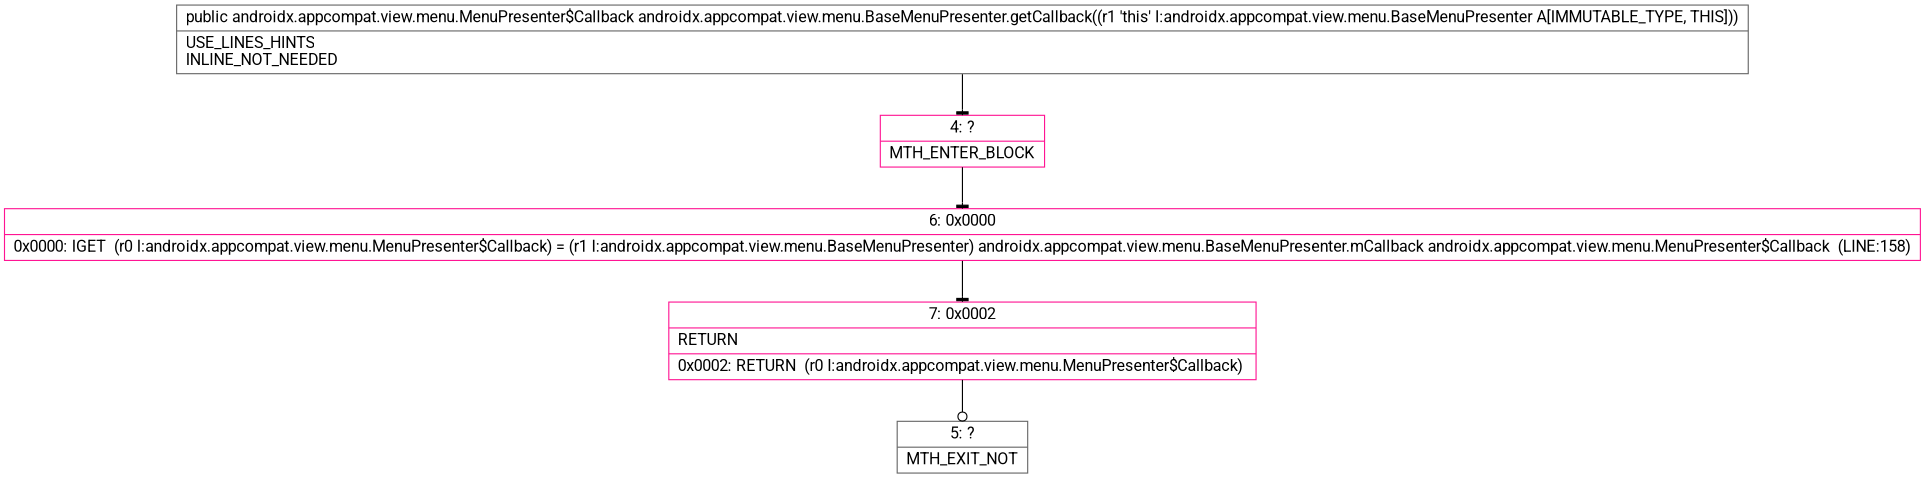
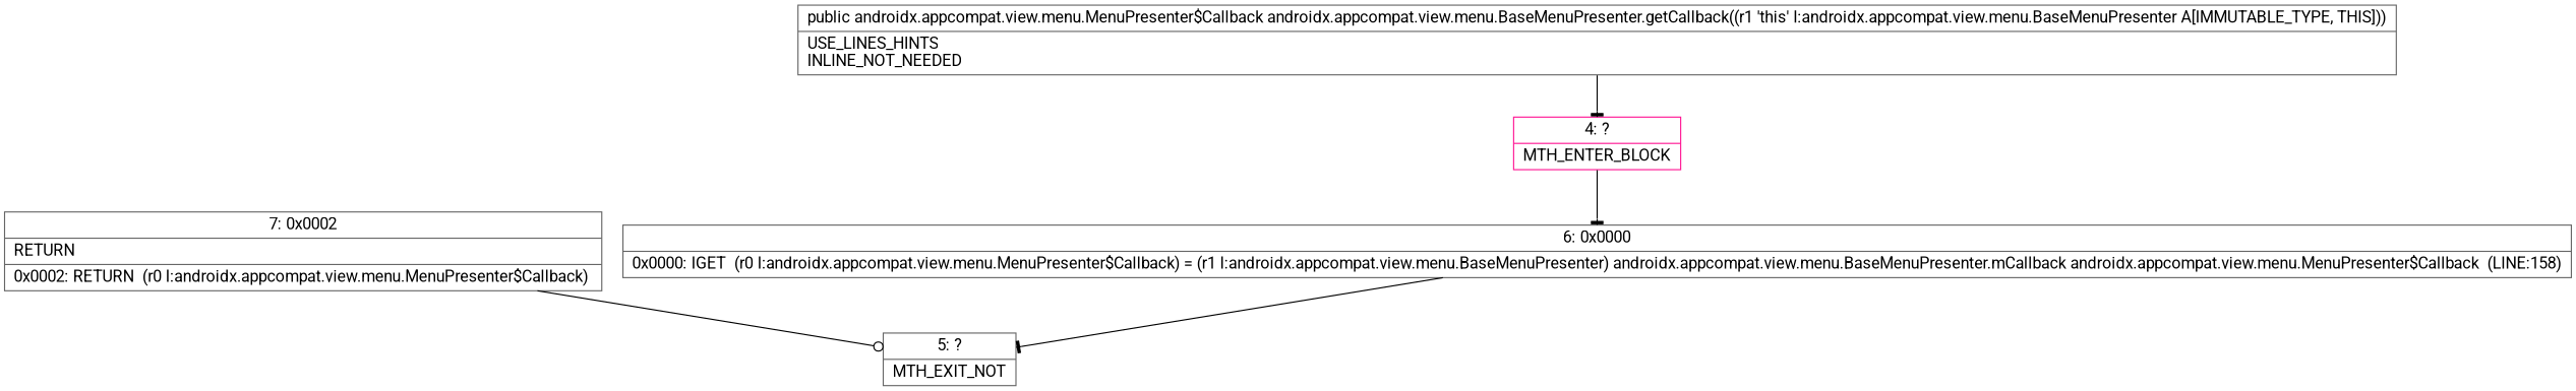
  digraph {
    fontname=Roboto
    node [color=gray40 fontname=Roboto shape=record]
    edge [arrowhead=tee fontname=Roboto]
    n1 [color=deeppink label="{4\:\ ?|MTH_ENTER_BLOCK\l}"]
-   n2 [color=deeppink label="{6\:\ 0x0000|0x0000: IGET  (r0 I:androidx.appcompat.view.menu.MenuPresenter$Callback) = (r1 I:androidx.appcompat.view.menu.BaseMenuPresenter) androidx.appcompat.view.menu.BaseMenuPresenter.mCallback androidx.appcompat.view.menu.MenuPresenter$Callback  (LINE:158)\l}"]
-   n3 [color=deeppink label="{7\:\ 0x0002|RETURN\l|0x0002: RETURN  (r0 I:androidx.appcompat.view.menu.MenuPresenter$Callback) \l}"]
+   n2 [label="{6\:\ 0x0000|0x0000: IGET  (r0 I:androidx.appcompat.view.menu.MenuPresenter$Callback) = (r1 I:androidx.appcompat.view.menu.BaseMenuPresenter) androidx.appcompat.view.menu.BaseMenuPresenter.mCallback androidx.appcompat.view.menu.MenuPresenter$Callback  (LINE:158)\l}"]
+   n3 [label="{7\:\ 0x0002|RETURN\l|0x0002: RETURN  (r0 I:androidx.appcompat.view.menu.MenuPresenter$Callback) \l}"]
    n4 [label="{5\:\ ?|MTH_EXIT_NOT\l}"]
    n5 [label="{public androidx.appcompat.view.menu.MenuPresenter$Callback androidx.appcompat.view.menu.BaseMenuPresenter.getCallback((r1 'this' I:androidx.appcompat.view.menu.BaseMenuPresenter A[IMMUTABLE_TYPE, THIS]))  | USE_LINES_HINTS\lINLINE_NOT_NEEDED\l}"]
    n1 -> n2
-   n2 -> n3
+   n2 -> n4
    n3 -> n4 [arrowhead=odot]
    n5 -> n1
  }
